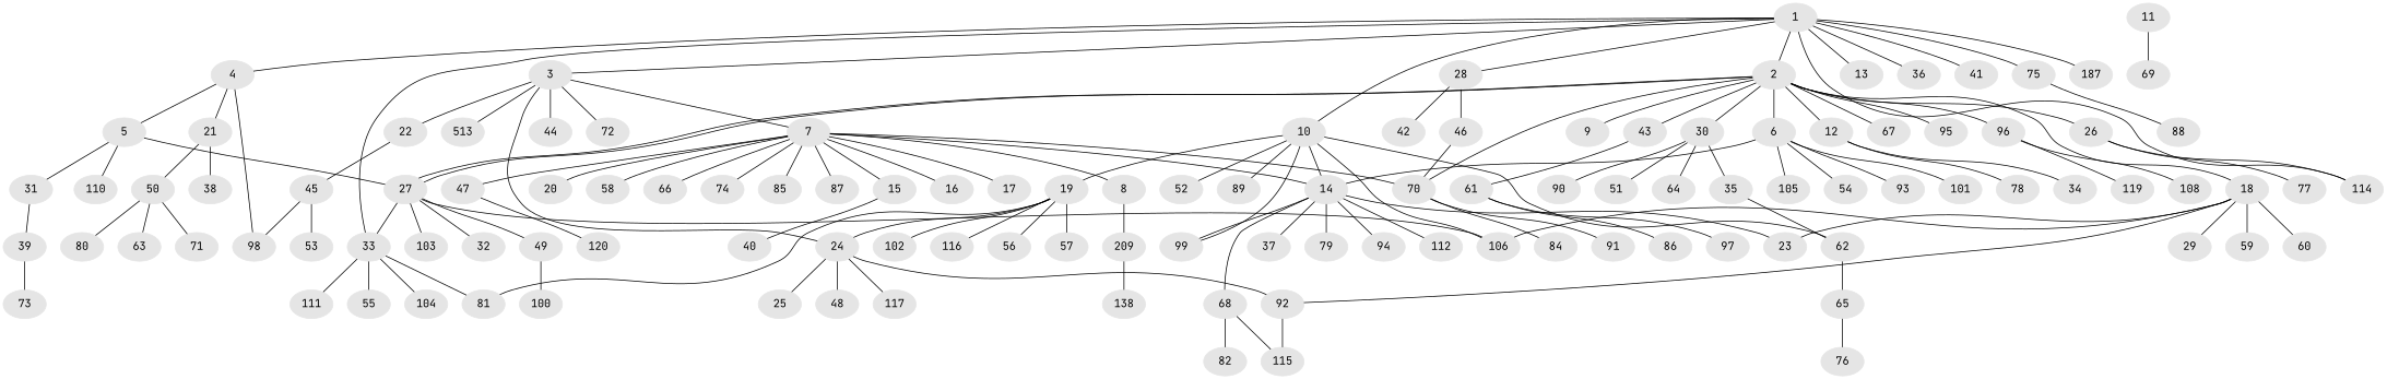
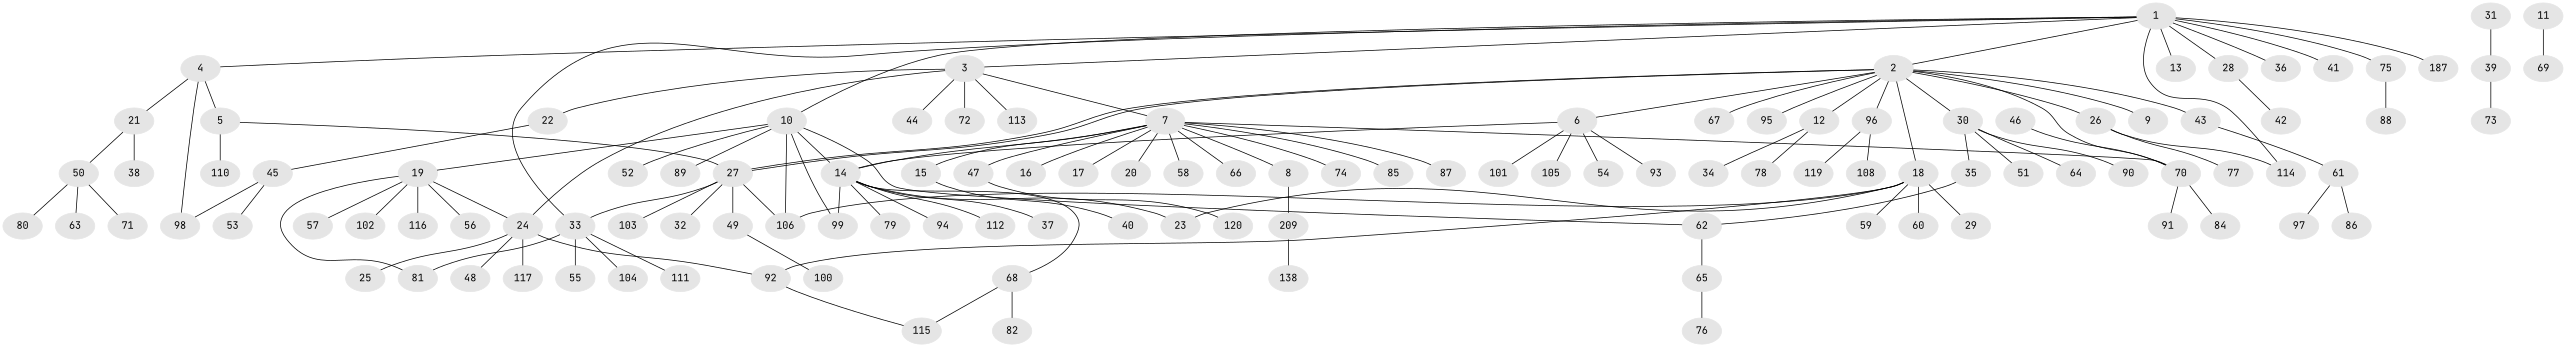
  graph {
    fontname="JetBrains Mono"
    node [color=gray90 fontname="JetBrains Mono" style=filled]
    edge [fontname="JetBrains Mono"]
    1
    2
    3
    4
    10
    13
    28
    33
    36
    41
    75
    n12 [label=187]
    114
    6
    9
    12
    18
    26
    27
    30
    43
    67
    70
    95
    96
    7
    22
    24
    44
    72
-   113 [label=513]
+   113
    5
    21
    98
    14
    19
    52
    62
    89
    99
    106
    42
    46
    81
    55
    104
    111
    88
    54
    93
    101
    105
    34
    78
    23
    29
    59
    60
    92
    77
    32
    49
    103
    35
    51
    64
    90
    61
    84
    91
    108
    119
    8
    15
    16
    17
    20
    47
    58
    66
    74
    85
    87
    45
    25
    48
    117
    31
    110
    38
    50
    39
    37
    68
    79
    94
    112
    n98 [label=209]
    11
    69
    40
    120
    n103 [label=138]
    56
    57
    102
    116
    65
    82
    115
    63
    71
    80
    53
    100
    73
    86
    97
    76
    1 -- 2
    1 -- 3
    1 -- 4
    1 -- 10
    1 -- 13
    1 -- 28
    1 -- 33
    1 -- 36
    1 -- 41
    1 -- 75
    1 -- n12
    1 -- 114
    2 -- 6
    2 -- 9
    2 -- 12
    2 -- 18
    2 -- 26
    2 -- 27
    2 -- 27
    2 -- 30
    2 -- 43
    2 -- 67
    2 -- 70
    2 -- 95
    2 -- 96
    3 -- 7
    3 -- 22
    3 -- 24
    3 -- 44
    3 -- 72
    3 -- 113
    4 -- 5
    4 -- 21
    4 -- 98
    10 -- 14
    10 -- 19
    10 -- 52
    10 -- 62
    10 -- 89
    10 -- 99
    10 -- 106
    28 -- 42
-   28 -- 46
    33 -- 81
    33 -- 55
    33 -- 104
    33 -- 111
    75 -- 88
    6 -- 14
    6 -- 54
    6 -- 93
    6 -- 101
    6 -- 105
    12 -- 34
    12 -- 78
    18 -- 106
    18 -- 23
    18 -- 29
    18 -- 59
    18 -- 60
    18 -- 92
    26 -- 114
    26 -- 77
    27 -- 33
    27 -- 106
    27 -- 32
    27 -- 49
    27 -- 103
    30 -- 35
    30 -- 51
    30 -- 64
    30 -- 90
    43 -- 61
    70 -- 84
    70 -- 91
    96 -- 108
    96 -- 119
    7 -- 70
    7 -- 14
    7 -- 8
    7 -- 15
    7 -- 16
    7 -- 17
    7 -- 20
    7 -- 47
    7 -- 58
    7 -- 66
    7 -- 74
    7 -- 85
    7 -- 87
    22 -- 45
    24 -- 92
    24 -- 25
    24 -- 48
    24 -- 117
    5 -- 27
-   5 -- 31
    5 -- 110
    21 -- 38
    21 -- 50
    14 -- 99
    14 -- 23
    14 -- 37
    14 -- 68
    14 -- 79
    14 -- 94
    14 -- 112
    19 -- 24
    19 -- 81
    19 -- 56
    19 -- 57
    19 -- 102
    19 -- 116
    62 -- 65
    46 -- 70
    92 -- 115
    49 -- 100
    35 -- 62
    61 -- 86
    61 -- 97
    8 -- n98
    15 -- 40
    47 -- 120
    45 -- 98
    45 -- 53
    31 -- 39
    50 -- 63
    50 -- 71
    50 -- 80
    39 -- 73
    68 -- 82
    68 -- 115
    n98 -- n103
    11 -- 69
    65 -- 76
  }
